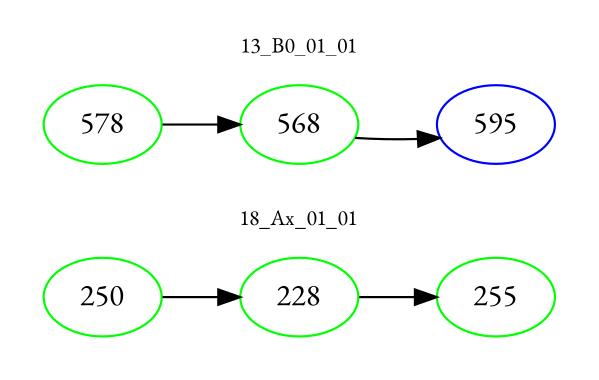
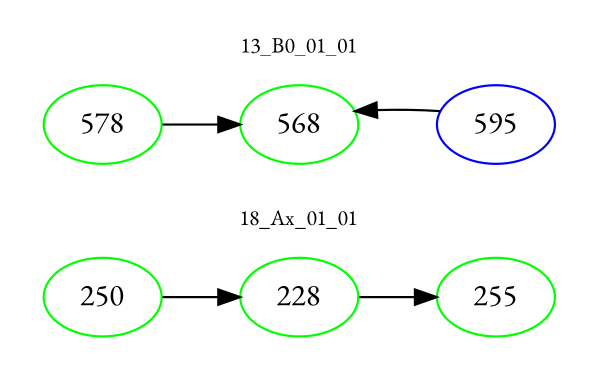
  digraph {
    fontname="EB Garamond"
    rankdir=LR
    node [color=green fontname="EB Garamond"]
    edge [color=black fontname="EB Garamond"]
    n1 [label=250]
    n2 [label=228]
    n3 [label=255]
    n4 [label=578]
    n5 [label=568]
    n6 [color=blue label=595]
    subgraph cluster_1 {
      color=white
      fontsize=10
      label="18_Ax_01_01"
      n1
      n2
      n3
    }
    subgraph cluster_2 {
      color=white
      fontsize=10
      label="13_B0_01_01"
      n4
      n5
      n6
    }
    n1 -> n2
    n2 -> n3
    n4 -> n5
-   n5 -> n6
+   n6 -> n5
  }
